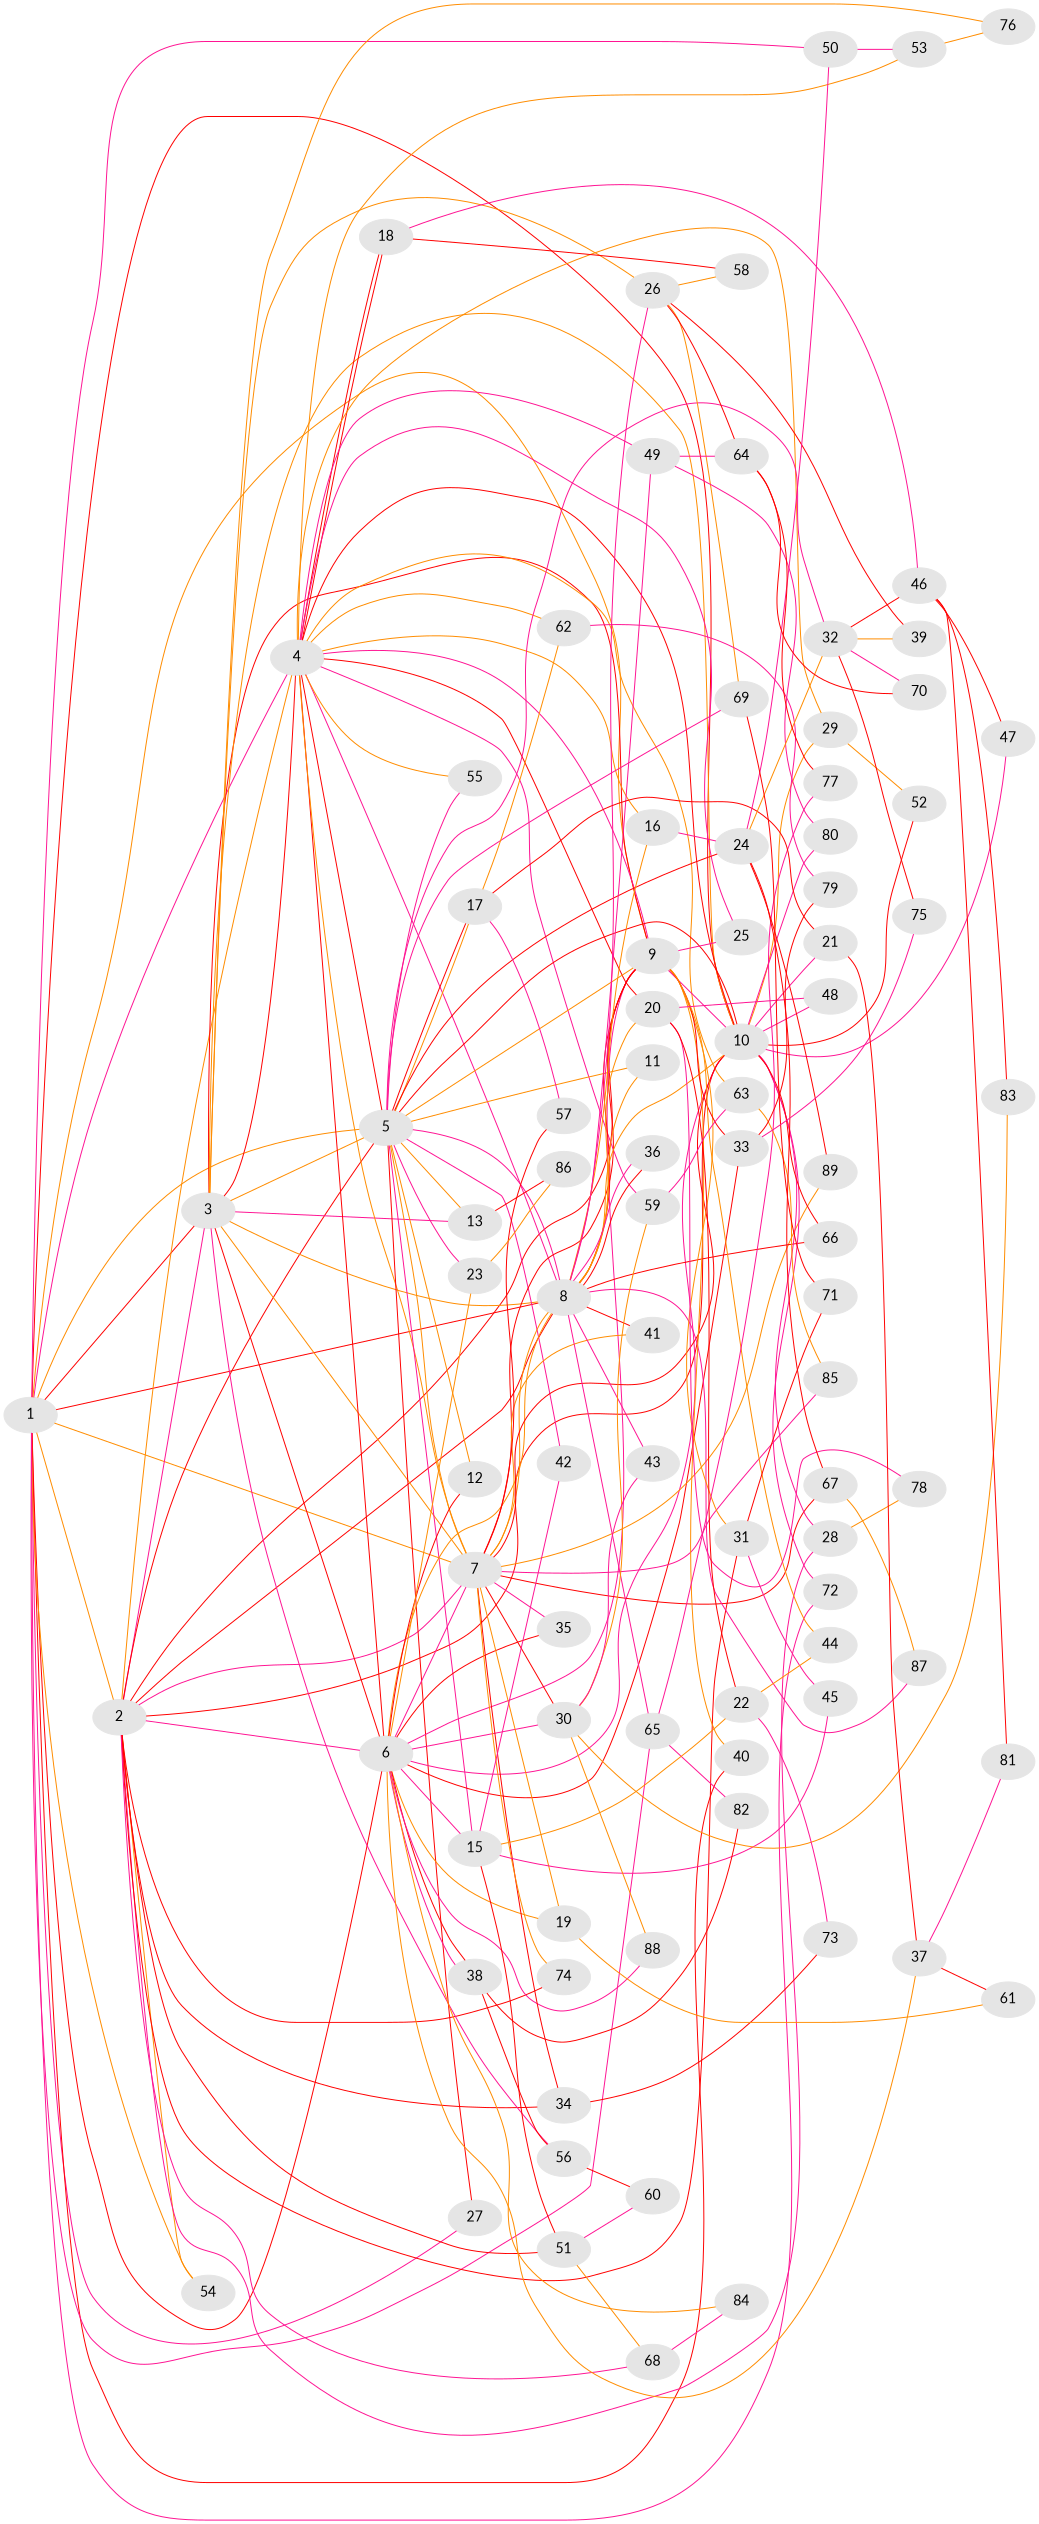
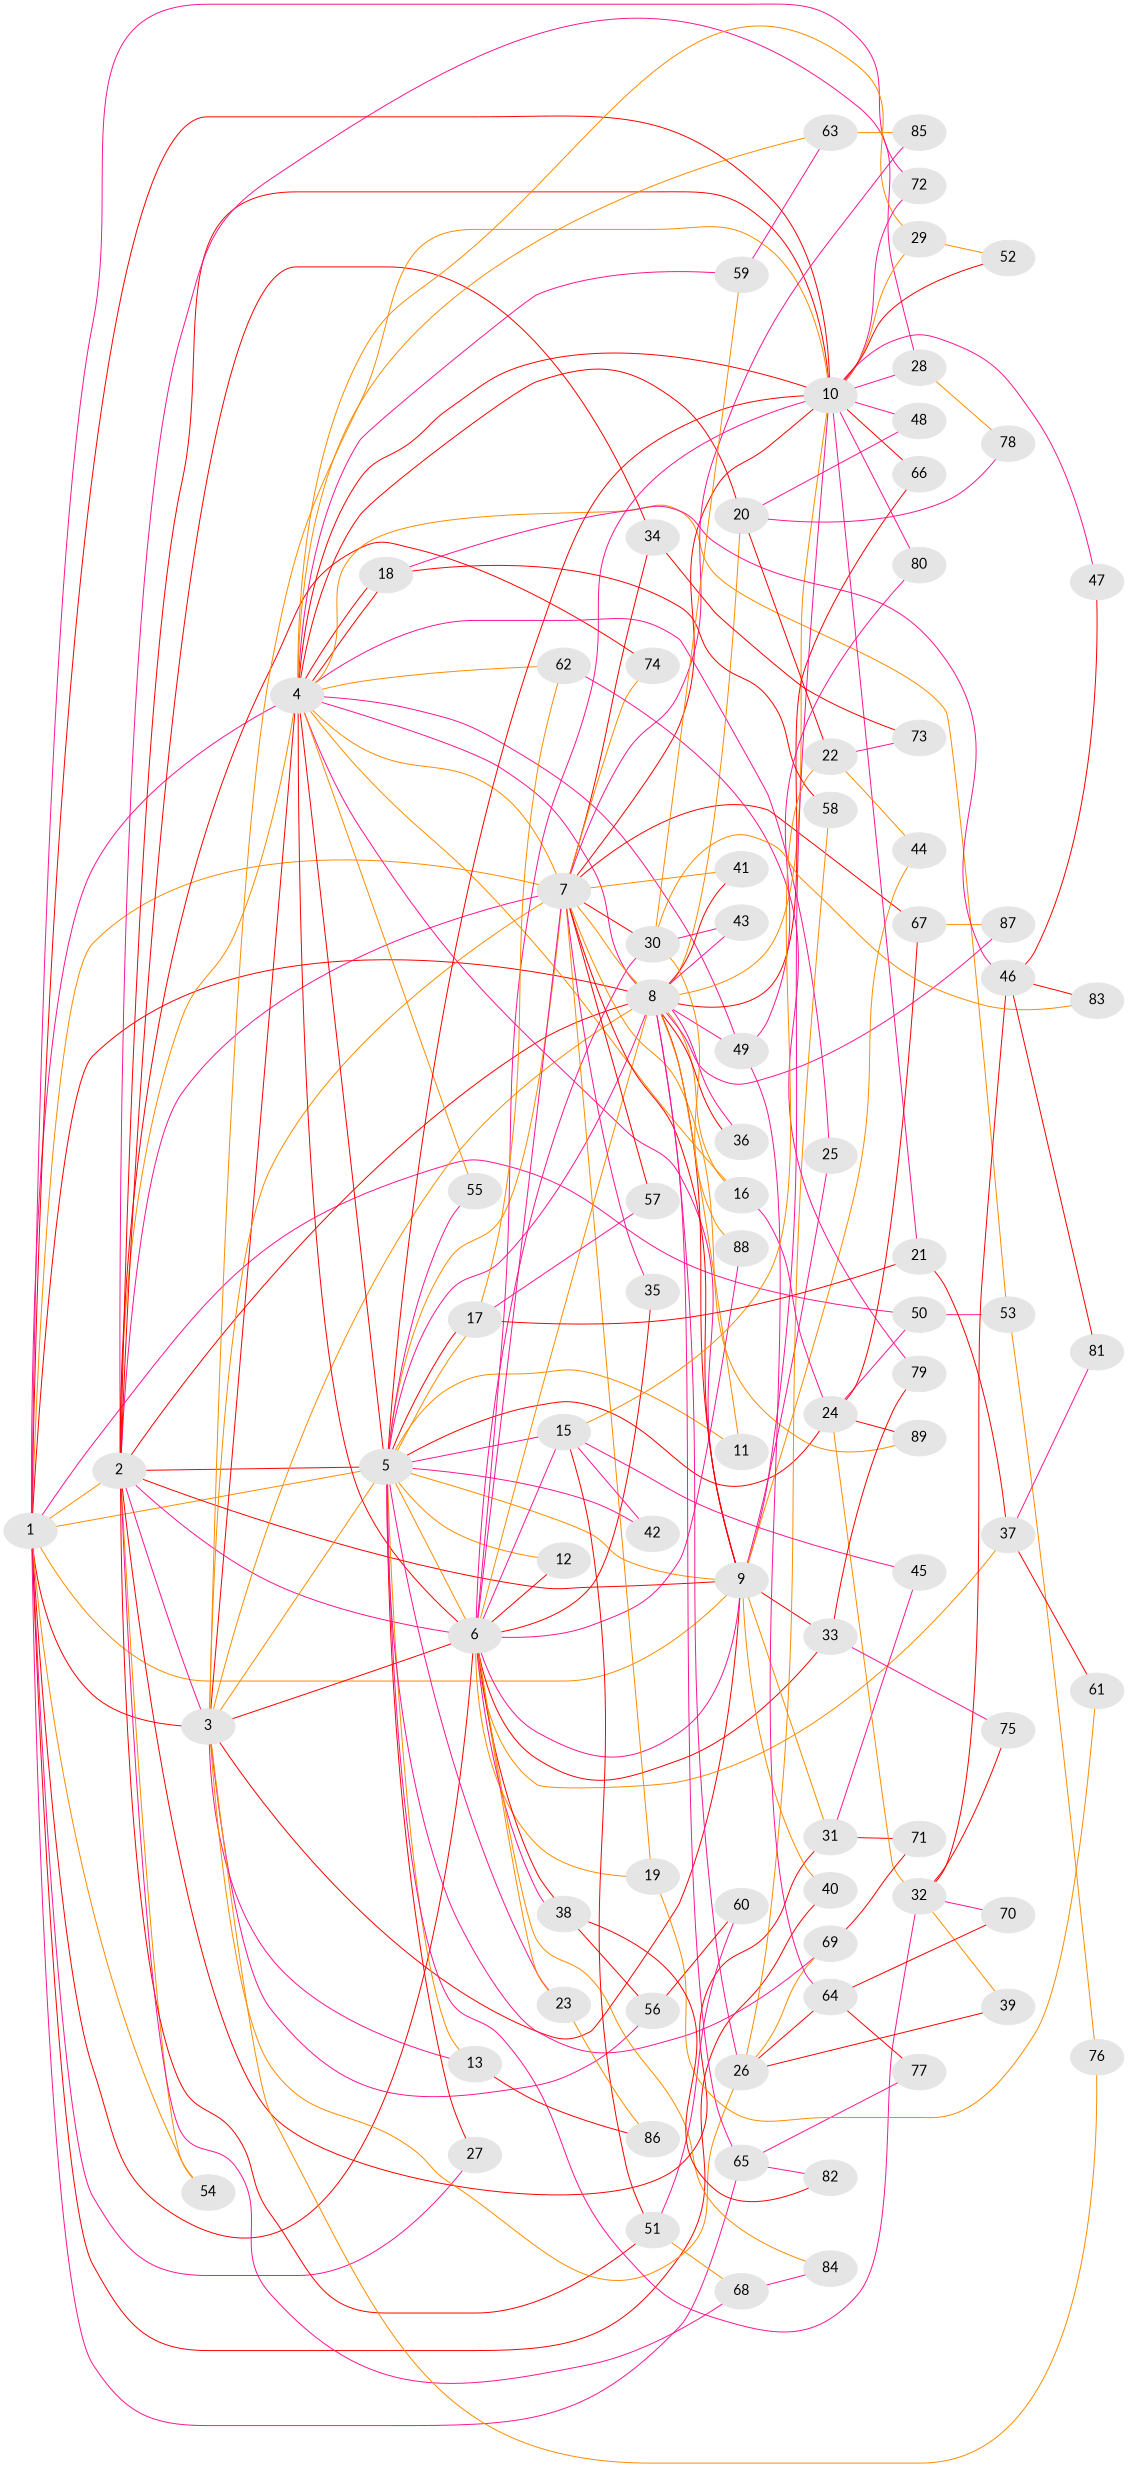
  graph {
    fontname=Lato
    rankdir=LR
    node [color=gray90 fontname=Lato style=filled]
    edge [color=deeppink fontname=Lato]
    1
    2
    3
    4
    5
    6
    7
    8
    9
    10
    27
    40
    50
    54
    65
    72
    28
    31
    34
    51
    68
    74
    13
    26
    56
    76
    16
    18
    20
    25
    29
    49
    53
    55
    59
    62
    63
    11
    12
    15
    17
    23
    24
    32
    42
    69
    19
    30
    33
    35
    37
    38
    84
    88
    41
    57
    67
    85
    89
    36
    43
    66
    87
    44
    21
    47
    48
    52
    80
    82
    77
    78
    45
    71
    73
    60
    86
    58
    39
    64
    46
    22
    79
    70
    75
    61
    83
    81
    1 -- 2 [color=darkorange]
    1 -- 3 [color=red]
    1 -- 4
    1 -- 5 [color=darkorange]
    1 -- 6 [color=red]
    1 -- 7 [color=darkorange]
    1 -- 8 [color=red]
    1 -- 9 [color=darkorange]
    1 -- 10 [color=red]
    1 -- 27
    1 -- 40 [color=red]
    1 -- 50
    1 -- 54 [color=darkorange]
    1 -- 65
    1 -- 72
    2 -- 3
    2 -- 4 [color=darkorange]
    2 -- 5 [color=red]
    2 -- 6
    2 -- 7
    2 -- 8 [color=red]
    2 -- 9 [color=red]
    2 -- 10 [color=red]
    2 -- 54 [color=darkorange]
    2 -- 28
    2 -- 31 [color=red]
    2 -- 34 [color=red]
    2 -- 51 [color=red]
    2 -- 68
    2 -- 74 [color=red]
    3 -- 4 [color=red]
    3 -- 5 [color=darkorange]
    3 -- 6 [color=red]
    3 -- 7 [color=darkorange]
    3 -- 8 [color=darkorange]
    3 -- 9 [color=red]
    3 -- 10 [color=darkorange]
    3 -- 13
    3 -- 26 [color=darkorange]
    3 -- 56
    3 -- 76 [color=darkorange]
    4 -- 5 [color=red]
    4 -- 6 [color=red]
    4 -- 7 [color=darkorange]
    4 -- 8
    4 -- 9
    4 -- 10 [color=red]
    4 -- 16 [color=darkorange]
    4 -- 18 [color=red]
    4 -- 18 [color=red]
    4 -- 20 [color=red]
    4 -- 25
    4 -- 29 [color=darkorange]
    4 -- 49
    4 -- 53 [color=darkorange]
    4 -- 55 [color=darkorange]
    4 -- 59
    4 -- 62 [color=darkorange]
    4 -- 63 [color=darkorange]
+   5 -- 6 [color=darkorange]
    5 -- 7 [color=darkorange]
    5 -- 8
    5 -- 9 [color=darkorange]
    5 -- 10 [color=red]
    5 -- 27 [color=red]
    5 -- 13 [color=darkorange]
    5 -- 55
    5 -- 11 [color=darkorange]
    5 -- 12 [color=darkorange]
    5 -- 15
    5 -- 17 [color=darkorange]
    5 -- 17 [color=red]
    5 -- 23
    5 -- 24 [color=red]
    5 -- 32
    5 -- 42
    5 -- 69
    6 -- 7
    6 -- 8 [color=darkorange]
    6 -- 9
    6 -- 10
    6 -- 12 [color=red]
    6 -- 15
    6 -- 23 [color=darkorange]
    6 -- 19 [color=darkorange]
    6 -- 30
    6 -- 33 [color=red]
    6 -- 35 [color=red]
    6 -- 37 [color=darkorange]
    6 -- 38
    6 -- 38 [color=red]
    6 -- 84 [color=darkorange]
    6 -- 88
    7 -- 8 [color=darkorange]
    7 -- 9 [color=red]
    7 -- 10 [color=red]
    7 -- 34 [color=red]
    7 -- 74 [color=darkorange]
    7 -- 19 [color=darkorange]
    7 -- 30 [color=red]
    7 -- 35
    7 -- 41 [color=darkorange]
    7 -- 57 [color=red]
    7 -- 67 [color=red]
    7 -- 85
    7 -- 89 [color=darkorange]
    8 -- 9 [color=red]
    8 -- 10 [color=darkorange]
    8 -- 65
    8 -- 26
    8 -- 16 [color=darkorange]
    8 -- 20 [color=darkorange]
    8 -- 49
    8 -- 11 [color=darkorange]
    8 -- 41 [color=red]
    8 -- 36 [color=red]
    8 -- 36
    8 -- 43
    8 -- 66 [color=red]
    8 -- 87
    9 -- 10
    9 -- 40 [color=darkorange]
    9 -- 31 [color=darkorange]
    9 -- 25
    9 -- 33 [color=red]
    9 -- 44 [color=darkorange]
    10 -- 72
    10 -- 28
    10 -- 29 [color=darkorange]
    10 -- 66 [color=red]
    10 -- 21
    10 -- 47
    10 -- 48
    10 -- 52 [color=red]
    10 -- 80
    50 -- 53
    65 -- 82
    65 -- 77
    28 -- 78 [color=darkorange]
    31 -- 45
    31 -- 71 [color=red]
    34 -- 73 [color=red]
    51 -- 68 [color=darkorange]
    51 -- 60
    68 -- 84
    13 -- 86 [color=red]
    26 -- 69 [color=darkorange]
    26 -- 58 [color=darkorange]
    26 -- 39 [color=red]
    26 -- 64 [color=red]
    56 -- 60 [color=red]
    16 -- 24
    18 -- 58 [color=red]
    18 -- 46
    20 -- 48
    20 -- 78
    20 -- 22 [color=red]
    29 -- 52 [color=darkorange]
    49 -- 80
    49 -- 64
    53 -- 76 [color=darkorange]
    59 -- 63
    62 -- 79
    63 -- 85 [color=darkorange]
    15 -- 51 [color=red]
    15 -- 42
    15 -- 45
    15 -- 22 [color=darkorange]
    17 -- 62 [color=darkorange]
    17 -- 57
    17 -- 21 [color=red]
    23 -- 86 [color=darkorange]
    24 -- 50
    24 -- 32 [color=darkorange]
    24 -- 67 [color=red]
    24 -- 89 [color=red]
    32 -- 39 [color=darkorange]
    32 -- 46 [color=red]
    32 -- 70
    32 -- 75 [color=red]
    69 -- 71 [color=red]
    19 -- 61 [color=darkorange]
    30 -- 59 [color=darkorange]
    30 -- 88 [color=darkorange]
    30 -- 43
    30 -- 83 [color=darkorange]
    33 -- 79 [color=red]
    33 -- 75
    37 -- 61 [color=red]
    37 -- 81
    38 -- 56 [color=red]
    38 -- 82 [color=red]
    67 -- 87 [color=darkorange]
    21 -- 37 [color=red]
    64 -- 77 [color=red]
    64 -- 70 [color=red]
    46 -- 47 [color=red]
    46 -- 83 [color=red]
    46 -- 81 [color=red]
    22 -- 44 [color=darkorange]
    22 -- 73
  }
